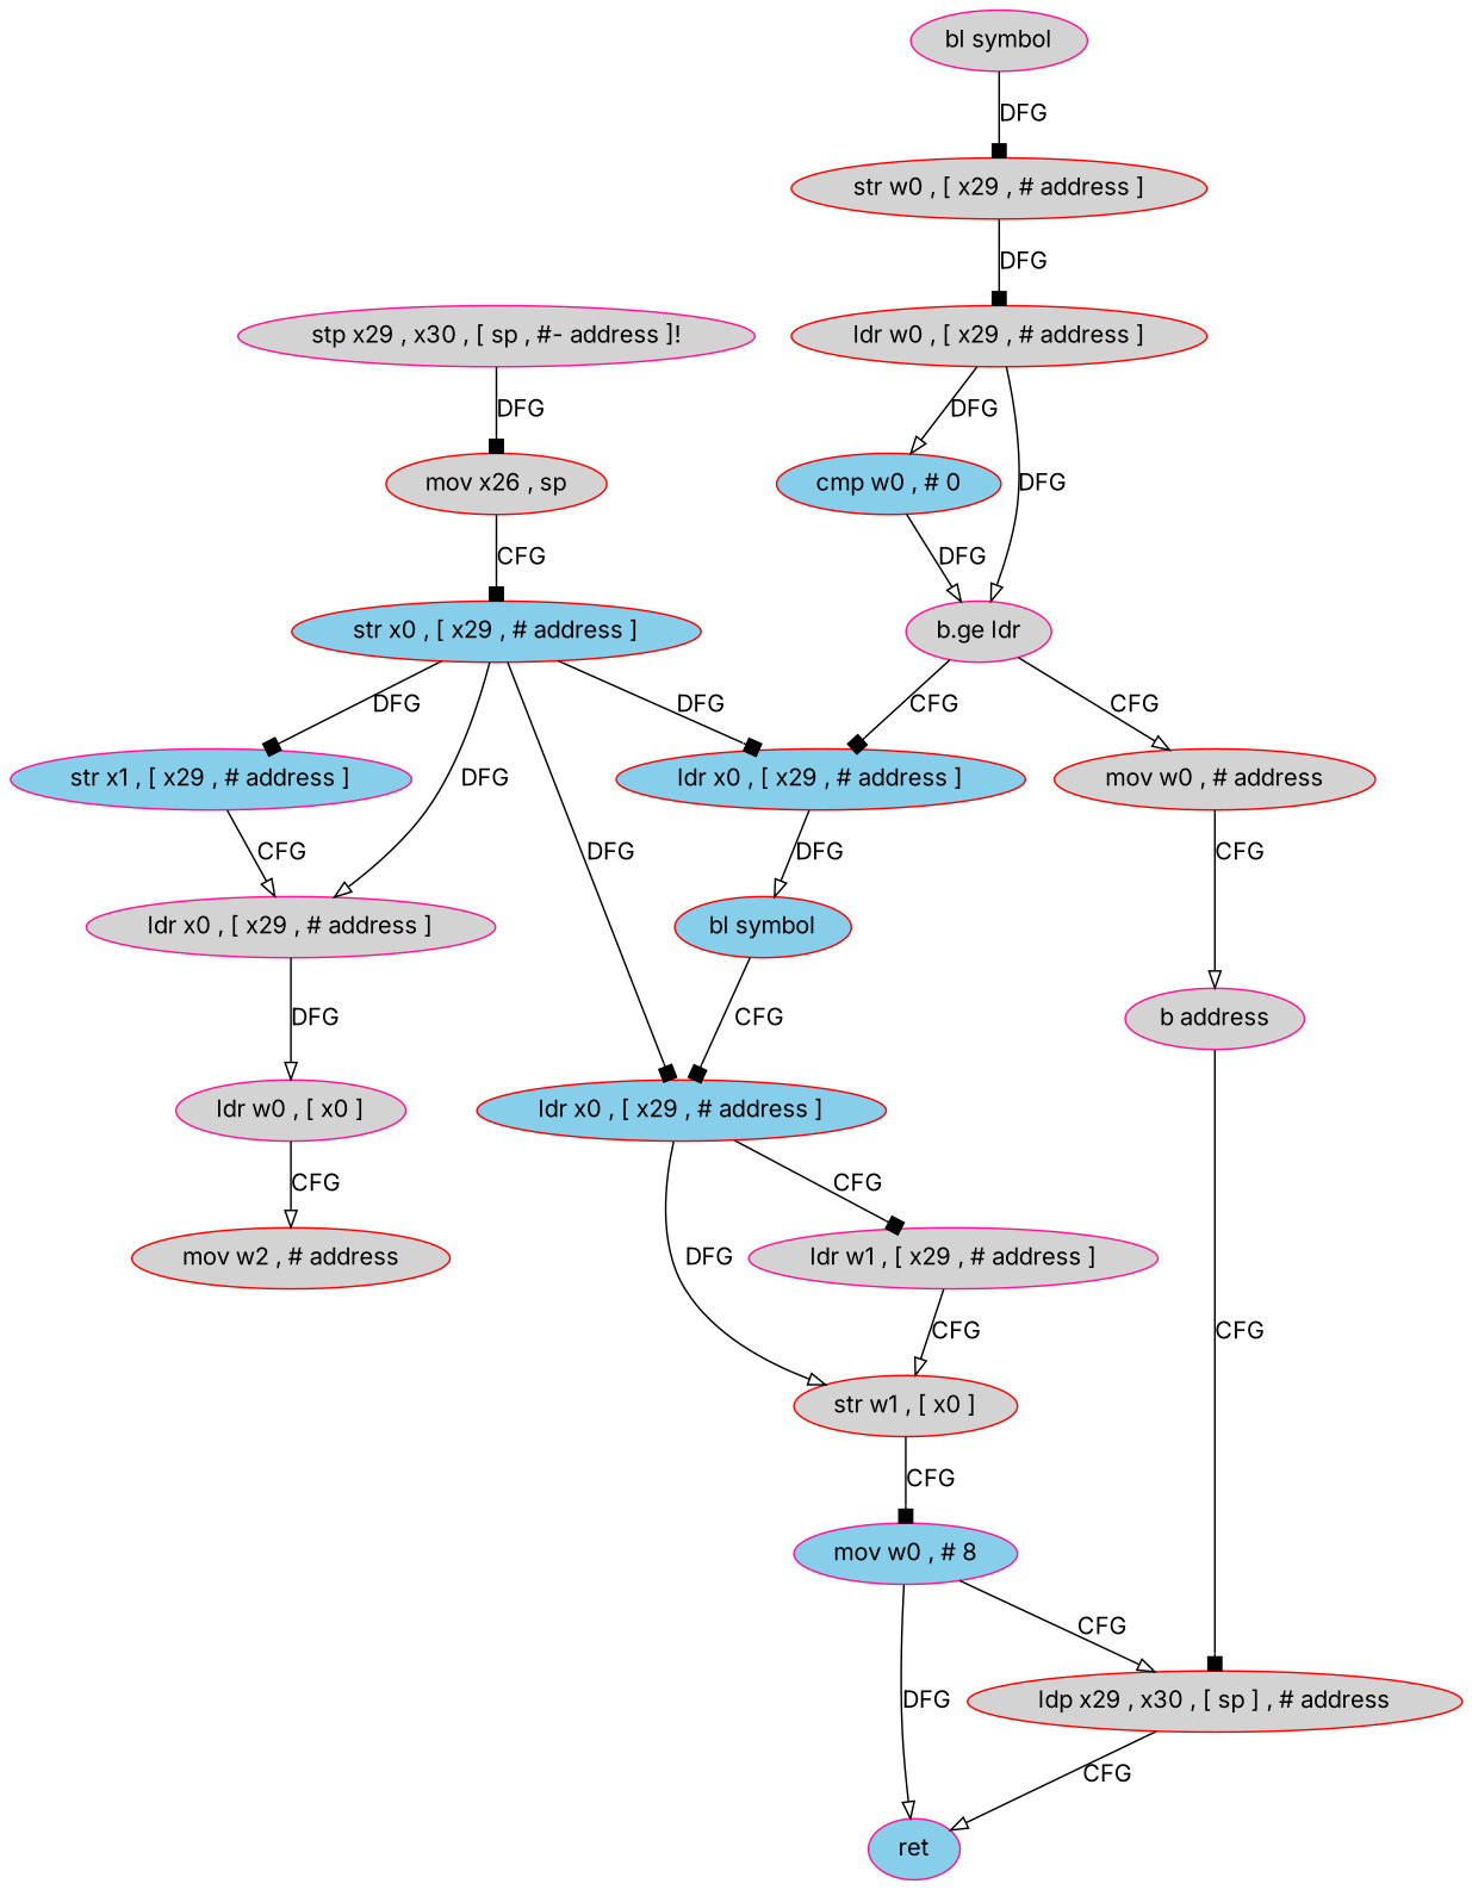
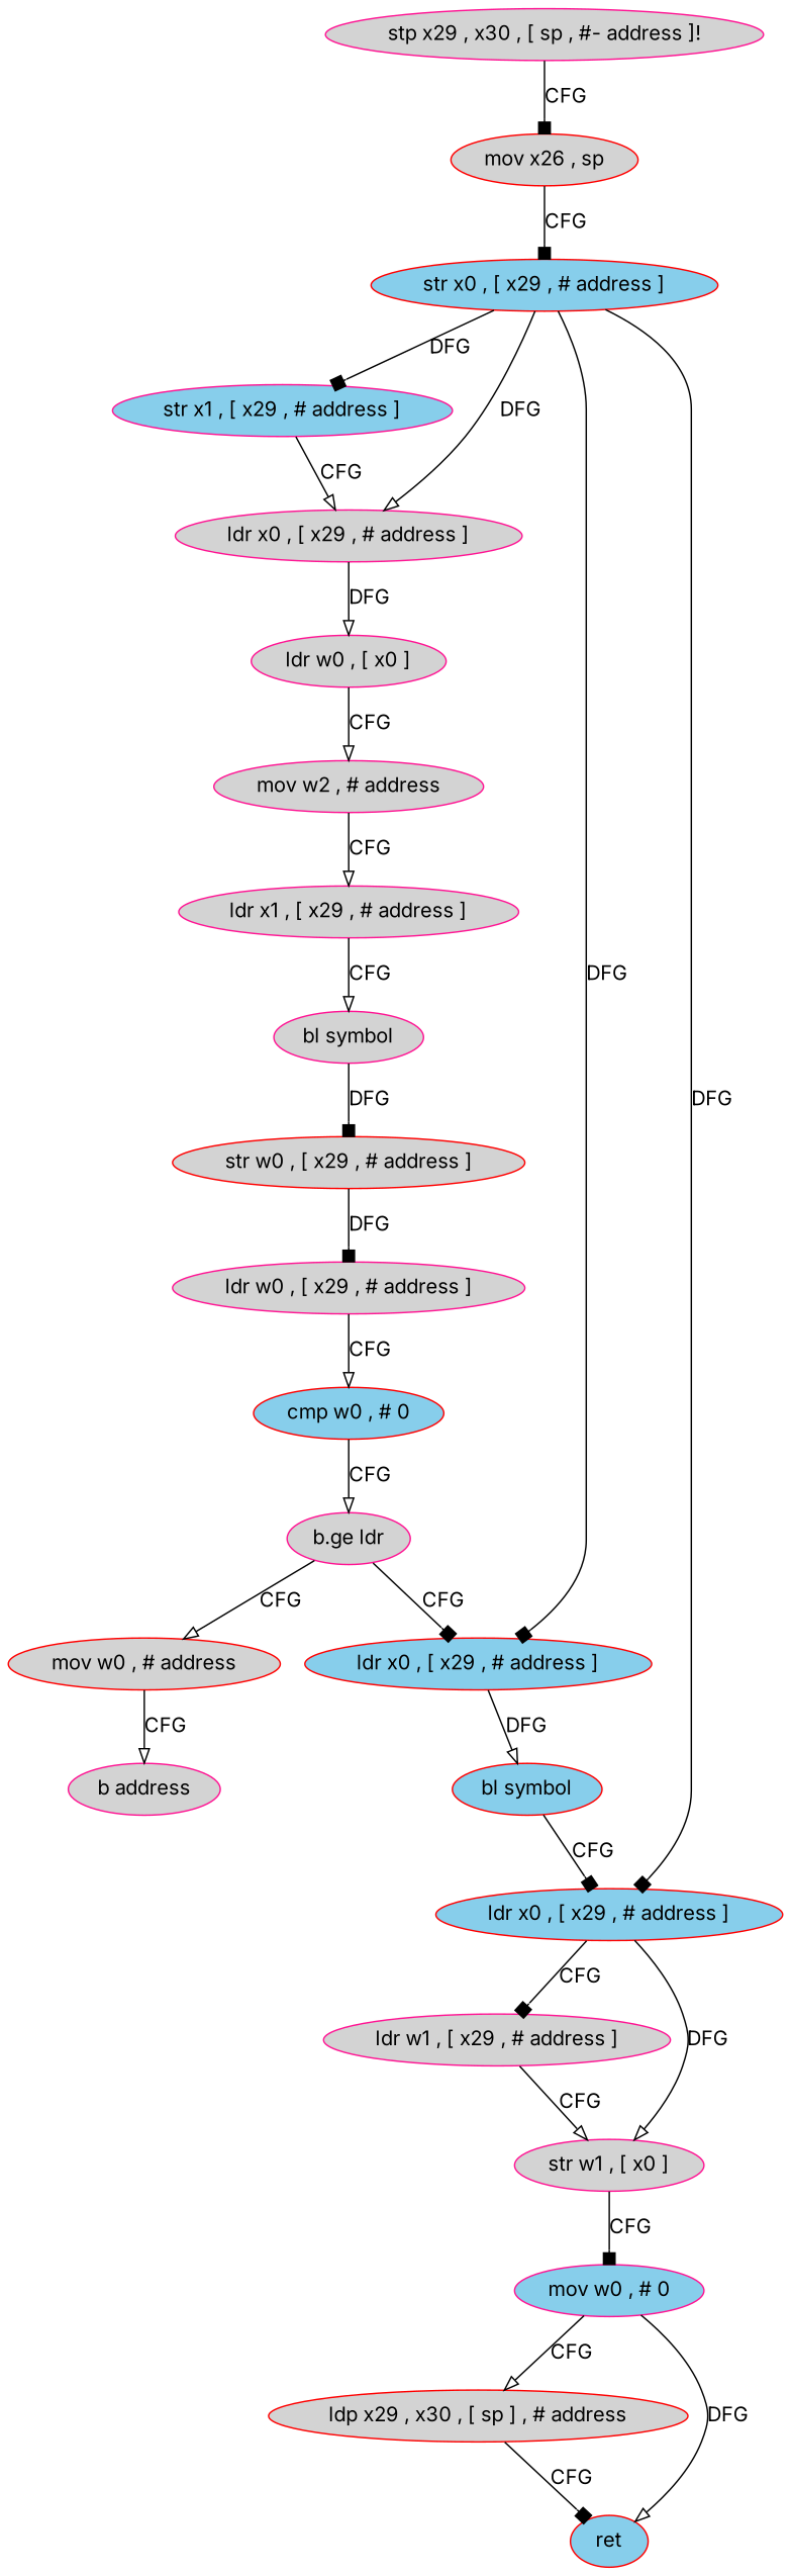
  digraph {
    fontname=Inter
    node [color=deeppink fillcolor=lightgrey fontname=Inter style=filled]
    edge [arrowhead=onormal fontname=Inter]
    n1 [label="stp x29 , x30 , [ sp , #- address ]!"]
    n2 [color=red label="mov x26 , sp"]
    n3 [color=red fillcolor=skyblue label="str x0 , [ x29 , # address ]"]
    n4 [fillcolor=skyblue label="str x1 , [ x29 , # address ]"]
    n5 [label="ldr x0 , [ x29 , # address ]"]
    n6 [color=red fillcolor=skyblue label="ldr x0 , [ x29 , # address ]"]
    n7 [color=red fillcolor=skyblue label="ldr x0 , [ x29 , # address ]"]
    n8 [label="ldr w0 , [ x0 ]"]
    n9 [color=red fillcolor=skyblue label="bl symbol"]
    n10 [label="ldr w1 , [ x29 , # address ]"]
-   n11 [color=red label="str w1 , [ x0 ]"]
-   n12 [color=red label="mov w2 , # address"]
+   n11 [label="str w1 , [ x0 ]"]
+   n12 [label="mov w2 , # address"]
+   n13 [label="ldr x1 , [ x29 , # address ]"]
    n14 [label="bl symbol"]
    n15 [color=red label="str w0 , [ x29 , # address ]"]
-   n16 [color=red label="ldr w0 , [ x29 , # address ]"]
+   n16 [label="ldr w0 , [ x29 , # address ]"]
    n17 [color=red fillcolor=skyblue label="cmp w0 , # 0"]
    n18 [label="b.ge ldr"]
    n19 [color=red label="mov w0 , # address"]
    n20 [label="b address"]
    n21 [color=red label="ldp x29 , x30 , [ sp ] , # address"]
-   n22 [fillcolor=skyblue label=ret]
-   n23 [fillcolor=skyblue label="mov w0 , # 8"]
-   n1 -> n2 [arrowhead=box label=DFG]
+   n22 [color=red fillcolor=skyblue label=ret]
+   n23 [fillcolor=skyblue label="mov w0 , # 0"]
+   n1 -> n2 [arrowhead=box label=CFG]
    n2 -> n3 [arrowhead=box label=CFG]
    n3 -> n4 [arrowhead=box label=DFG]
    n3 -> n5 [label=DFG]
    n3 -> n6 [arrowhead=box label=DFG]
    n3 -> n7 [arrowhead=box label=DFG]
    n4 -> n5 [label=CFG]
    n5 -> n8 [label=DFG]
    n6 -> n9 [label=DFG]
    n7 -> n10 [arrowhead=box label=CFG]
    n7 -> n11 [label=DFG]
    n8 -> n12 [label=CFG]
    n9 -> n7 [arrowhead=box label=CFG]
    n10 -> n11 [label=CFG]
    n11 -> n23 [arrowhead=box label=CFG]
+   n12 -> n13 [label=CFG]
+   n13 -> n14 [label=CFG]
    n14 -> n15 [arrowhead=box label=DFG]
    n15 -> n16 [arrowhead=box label=DFG]
-   n16 -> n17 [label=DFG]
-   n16 -> n18 [label=DFG]
-   n17 -> n18 [label=DFG]
+   n16 -> n17 [label=CFG]
+   n17 -> n18 [label=CFG]
    n18 -> n6 [arrowhead=box label=CFG]
    n18 -> n19 [label=CFG]
    n19 -> n20 [label=CFG]
-   n20 -> n21 [arrowhead=box label=CFG]
-   n21 -> n22 [label=CFG]
+   n21 -> n22 [arrowhead=box label=CFG]
    n23 -> n21 [label=CFG]
    n23 -> n22 [label=DFG]
  }
